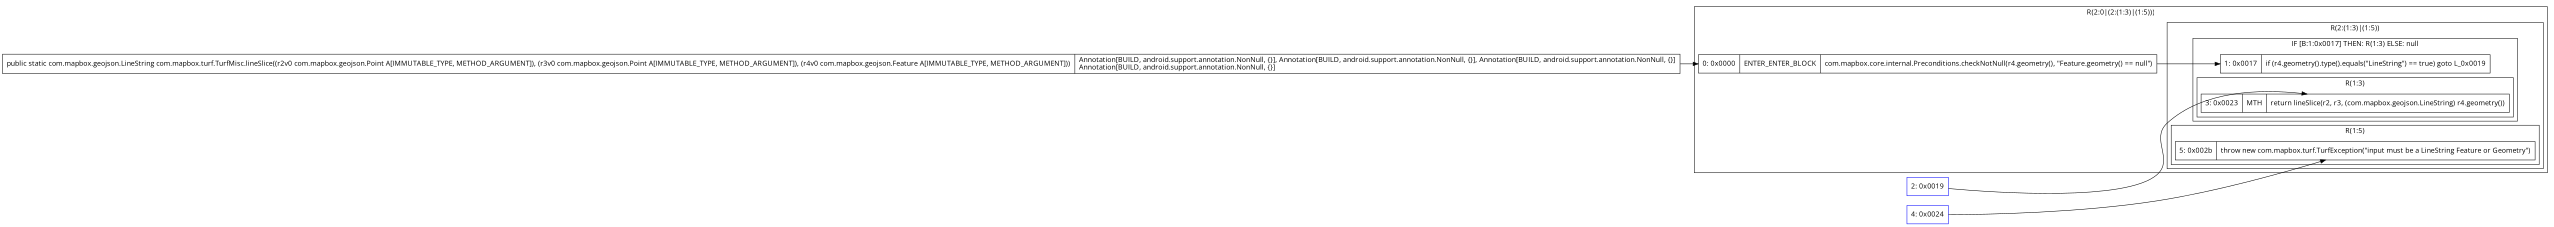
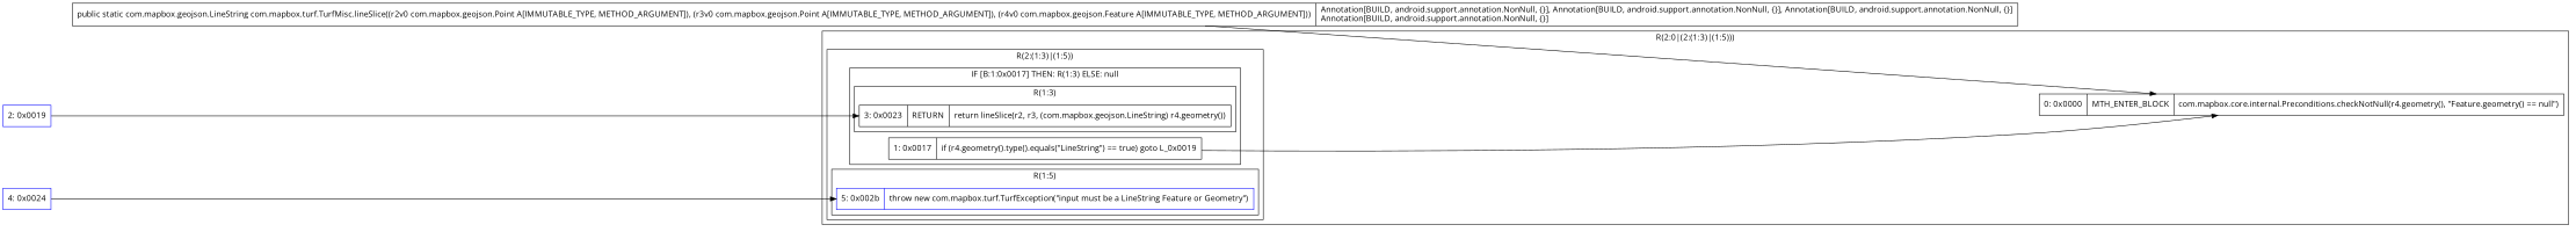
  digraph {
    fontname="Open Sans"
    rankdir=LR
    node [color=black fontname="Open Sans" shape=record]
    edge [fontname="Open Sans"]
-   n1 [label="{3\:\ 0x0023|MTH\l|return lineSlice(r2, r3, (com.mapbox.geojson.LineString) r4.geometry())\l}"]
+   n1 [label="{3\:\ 0x0023|RETURN\l|return lineSlice(r2, r3, (com.mapbox.geojson.LineString) r4.geometry())\l}"]
    n2 [label="{1\:\ 0x0017|if (r4.geometry().type().equals(\"LineString\") == true) goto L_0x0019\l}"]
-   n3 [label="{5\:\ 0x002b|throw new com.mapbox.turf.TurfException(\"input must be a LineString Feature or Geometry\")\l}"]
-   n4 [label="{0\:\ 0x0000|ENTER_ENTER_BLOCK\l|com.mapbox.core.internal.Preconditions.checkNotNull(r4.geometry(), \"Feature.geometry() == null\")\l}"]
+   n3 [color=blue label="{5\:\ 0x002b|throw new com.mapbox.turf.TurfException(\"input must be a LineString Feature or Geometry\")\l}"]
+   n4 [label="{0\:\ 0x0000|MTH_ENTER_BLOCK\l|com.mapbox.core.internal.Preconditions.checkNotNull(r4.geometry(), \"Feature.geometry() == null\")\l}"]
    n5 [color=blue label="{2\:\ 0x0019}"]
    n6 [color=blue label="{4\:\ 0x0024}"]
    n7 [label="{public static com.mapbox.geojson.LineString com.mapbox.turf.TurfMisc.lineSlice((r2v0 com.mapbox.geojson.Point A[IMMUTABLE_TYPE, METHOD_ARGUMENT]), (r3v0 com.mapbox.geojson.Point A[IMMUTABLE_TYPE, METHOD_ARGUMENT]), (r4v0 com.mapbox.geojson.Feature A[IMMUTABLE_TYPE, METHOD_ARGUMENT]))  | Annotation[BUILD, android.support.annotation.NonNull, \{\}], Annotation[BUILD, android.support.annotation.NonNull, \{\}], Annotation[BUILD, android.support.annotation.NonNull, \{\}]\lAnnotation[BUILD, android.support.annotation.NonNull, \{\}]\l}"]
    subgraph cluster_1 {
      label="R(2:0|(2:(1:3)|(1:5)))"
      n4
      subgraph cluster_2 {
        label="R(2:(1:3)|(1:5))"
        subgraph cluster_3 {
          label="IF [B:1:0x0017] THEN: R(1:3) ELSE: null"
          n2
          subgraph cluster_4 {
            label="R(1:3)"
            n1
          }
        }
        subgraph cluster_5 {
          label="R(1:5)"
          n3
        }
      }
    }
-   n4 -> n2
+   n2 -> n4
    n5 -> n1
    n6 -> n3
    n7 -> n4
  }
